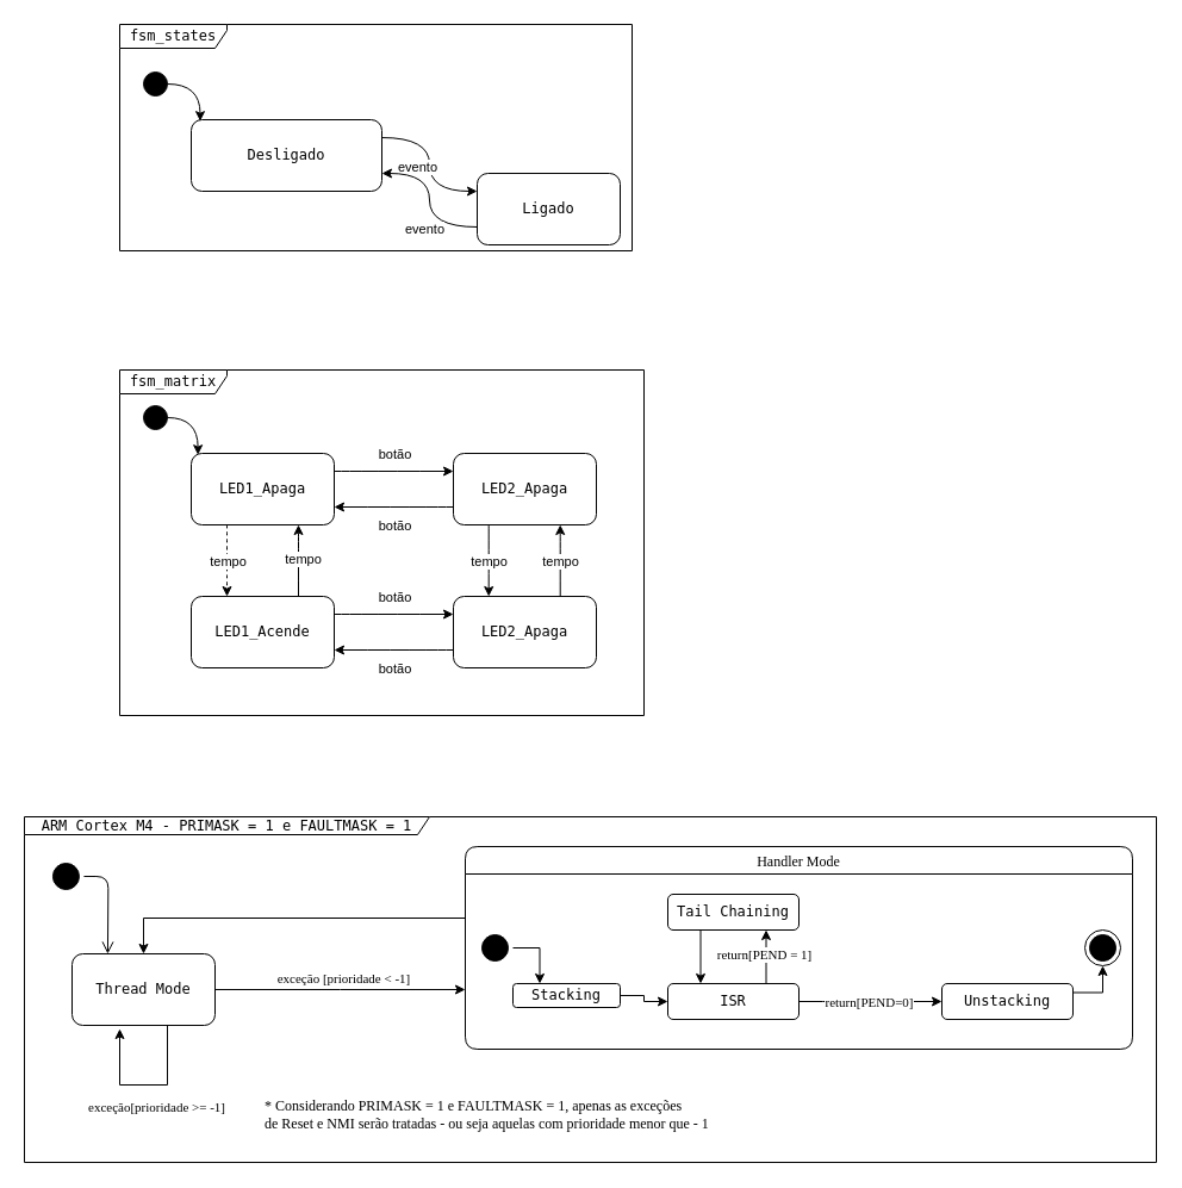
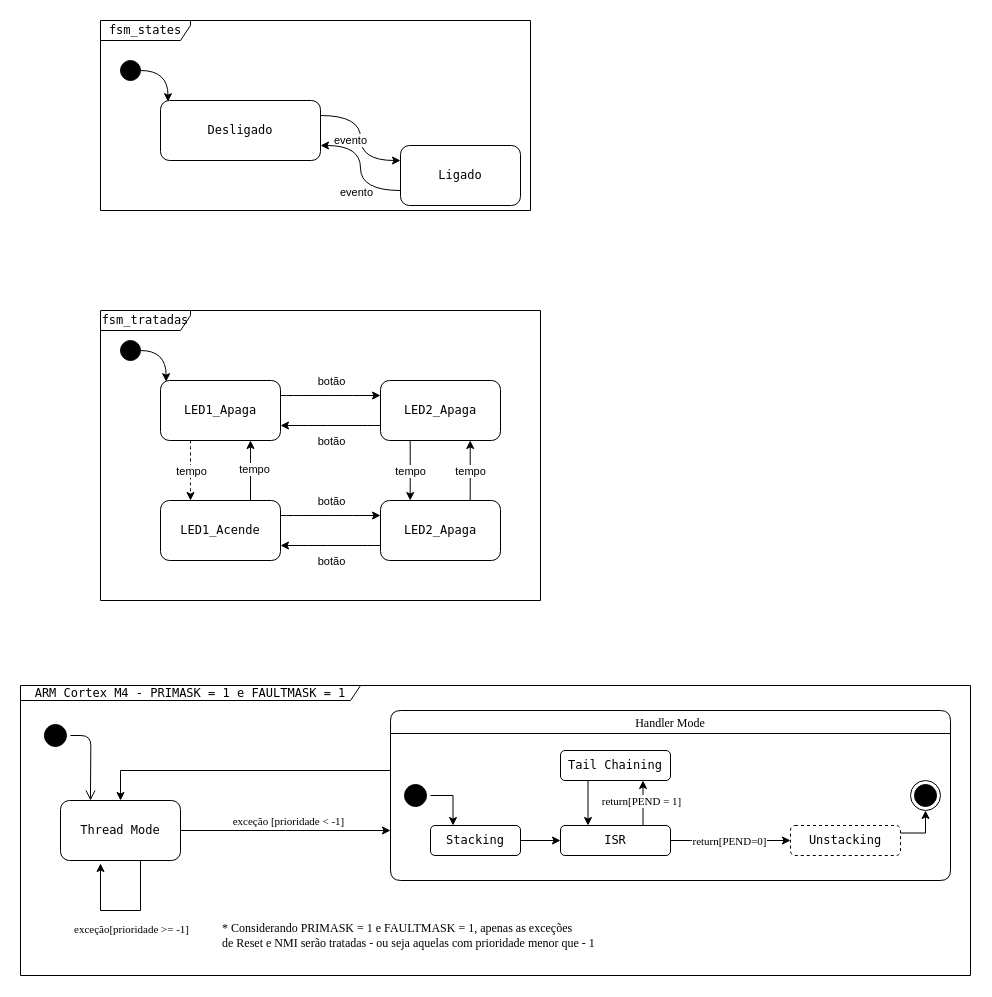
  <mxCell id="0" />
  <mxCell id="1" parent="0" />
  <mxCell id="2" value="&lt;pre&gt;ARM Cortex M4 - PRIMASK = 1 e FAULTMASK = 1&lt;/pre&gt;" style="shape=umlFrame;whiteSpace=wrap;html=1;width=340;height=15;" vertex="1" parent="1"><mxGeometry x="20" y="685" width="950" height="290" as="geometry" /></mxCell>
- <mxCell id="3" value="&lt;pre&gt;fsm_matrix&lt;/pre&gt;" style="shape=umlFrame;whiteSpace=wrap;html=1;width=90;height=20;" parent="1" vertex="1"><mxGeometry x="100" y="310" width="440" height="290" as="geometry" /></mxCell>
+ <mxCell id="3" value="&lt;pre&gt;fsm_tratadas&lt;/pre&gt;" style="shape=umlFrame;whiteSpace=wrap;html=1;width=90;height=20;" parent="1" vertex="1"><mxGeometry x="100" y="310" width="440" height="290" as="geometry" /></mxCell>
  <mxCell id="4" value="&lt;pre&gt;fsm_states&lt;/pre&gt;" style="shape=umlFrame;whiteSpace=wrap;html=1;width=90;height=20;" parent="1" vertex="1"><mxGeometry x="100" y="20" width="430" height="190" as="geometry" /></mxCell>
  <mxCell id="5" style="edgeStyle=orthogonalEdgeStyle;orthogonalLoop=1;jettySize=auto;html=1;entryX=0.047;entryY=0.02;entryDx=0;entryDy=0;exitX=1;exitY=0.5;exitDx=0;exitDy=0;curved=1;entryPerimeter=0;" parent="1" source="6" target="9" edge="1"><mxGeometry relative="1" as="geometry" /></mxCell>
  <mxCell id="6" value="" style="shape=ellipse;html=1;fillColor=#000000;fontSize=18;fontColor=#ffffff;" parent="1" vertex="1"><mxGeometry x="120" y="60" width="20" height="20" as="geometry" /></mxCell>
  <mxCell id="7" style="edgeStyle=orthogonalEdgeStyle;curved=1;orthogonalLoop=1;jettySize=auto;html=1;exitX=1;exitY=0.25;exitDx=0;exitDy=0;entryX=0;entryY=0.25;entryDx=0;entryDy=0;" parent="1" source="9" target="12" edge="1"><mxGeometry relative="1" as="geometry" /></mxCell>
  <mxCell id="8" value="evento" style="edgeLabel;html=1;align=center;verticalAlign=middle;resizable=0;points=[];" parent="7" vertex="1" connectable="0"><mxGeometry x="0.24" y="1" relative="1" as="geometry"><mxPoint x="-12" y="-14" as="offset" /></mxGeometry></mxCell>
  <mxCell id="9" value="&lt;pre&gt;Desligado&lt;/pre&gt;" style="rounded=1;whiteSpace=wrap;html=1;" parent="1" vertex="1"><mxGeometry x="160" y="100" width="160" height="60" as="geometry" /></mxCell>
  <mxCell id="10" style="edgeStyle=orthogonalEdgeStyle;curved=1;orthogonalLoop=1;jettySize=auto;html=1;exitX=0;exitY=0.75;exitDx=0;exitDy=0;entryX=1;entryY=0.75;entryDx=0;entryDy=0;" parent="1" source="12" target="9" edge="1"><mxGeometry relative="1" as="geometry" /></mxCell>
  <mxCell id="11" value="evento" style="edgeLabel;html=1;align=center;verticalAlign=middle;resizable=0;points=[];" parent="10" vertex="1" connectable="0"><mxGeometry x="-0.114" y="-1" relative="1" as="geometry"><mxPoint x="-6" y="16" as="offset" /></mxGeometry></mxCell>
  <mxCell id="12" value="&lt;pre&gt;Ligado&lt;/pre&gt;" style="rounded=1;whiteSpace=wrap;html=1;" parent="1" vertex="1"><mxGeometry x="400" y="145" width="120" height="60" as="geometry" /></mxCell>
  <mxCell id="13" style="edgeStyle=orthogonalEdgeStyle;orthogonalLoop=1;jettySize=auto;html=1;entryX=0.047;entryY=0.02;entryDx=0;entryDy=0;exitX=1;exitY=0.5;exitDx=0;exitDy=0;curved=1;entryPerimeter=0;" parent="1" source="14" target="19" edge="1"><mxGeometry relative="1" as="geometry" /></mxCell>
  <mxCell id="14" value="" style="shape=ellipse;html=1;fillColor=#000000;fontSize=18;fontColor=#ffffff;" parent="1" vertex="1"><mxGeometry x="120" y="340" width="20" height="20" as="geometry" /></mxCell>
  <mxCell id="15" style="edgeStyle=orthogonalEdgeStyle;curved=1;orthogonalLoop=1;jettySize=auto;html=1;exitX=1;exitY=0.25;exitDx=0;exitDy=0;entryX=0;entryY=0.25;entryDx=0;entryDy=0;" parent="1" source="19" target="22" edge="1"><mxGeometry relative="1" as="geometry" /></mxCell>
  <mxCell id="16" value="botão" style="edgeLabel;html=1;align=center;verticalAlign=middle;resizable=0;points=[];" parent="15" vertex="1" connectable="0"><mxGeometry x="0.24" y="1" relative="1" as="geometry"><mxPoint x="-12" y="-14" as="offset" /></mxGeometry></mxCell>
  <mxCell id="17" style="edgeStyle=orthogonalEdgeStyle;curved=1;orthogonalLoop=1;jettySize=auto;html=1;exitX=0.25;exitY=1;exitDx=0;exitDy=0;entryX=0.25;entryY=0;entryDx=0;entryDy=0;dashed=1;" parent="1" source="19" target="25" edge="1"><mxGeometry relative="1" as="geometry" /></mxCell>
  <mxCell id="18" value="tempo" style="edgeLabel;html=1;align=center;verticalAlign=middle;resizable=0;points=[];" parent="17" vertex="1" connectable="0"><mxGeometry x="-0.235" y="-2" relative="1" as="geometry"><mxPoint x="2" y="7" as="offset" /></mxGeometry></mxCell>
  <mxCell id="19" value="&lt;pre&gt;LED1_Apaga&lt;/pre&gt;" style="rounded=1;whiteSpace=wrap;html=1;" parent="1" vertex="1"><mxGeometry x="160" y="380" width="120" height="60" as="geometry" /></mxCell>
  <mxCell id="20" style="edgeStyle=orthogonalEdgeStyle;curved=1;orthogonalLoop=1;jettySize=auto;html=1;exitX=0;exitY=0.75;exitDx=0;exitDy=0;entryX=1;entryY=0.75;entryDx=0;entryDy=0;" parent="1" source="22" target="19" edge="1"><mxGeometry relative="1" as="geometry" /></mxCell>
  <mxCell id="21" value="botão" style="edgeLabel;html=1;align=center;verticalAlign=middle;resizable=0;points=[];" parent="20" vertex="1" connectable="0"><mxGeometry x="-0.114" y="-1" relative="1" as="geometry"><mxPoint x="-6" y="16" as="offset" /></mxGeometry></mxCell>
  <mxCell id="22" value="&lt;pre&gt;LED2_Apaga&lt;/pre&gt;" style="rounded=1;whiteSpace=wrap;html=1;" parent="1" vertex="1"><mxGeometry x="380" y="380" width="120" height="60" as="geometry" /></mxCell>
  <mxCell id="23" style="edgeStyle=orthogonalEdgeStyle;curved=1;orthogonalLoop=1;jettySize=auto;html=1;exitX=1;exitY=0.25;exitDx=0;exitDy=0;entryX=0;entryY=0.25;entryDx=0;entryDy=0;" parent="1" source="25" target="28" edge="1"><mxGeometry relative="1" as="geometry" /></mxCell>
  <mxCell id="24" value="botão" style="edgeLabel;html=1;align=center;verticalAlign=middle;resizable=0;points=[];" parent="23" vertex="1" connectable="0"><mxGeometry x="0.24" y="1" relative="1" as="geometry"><mxPoint x="-12" y="-14" as="offset" /></mxGeometry></mxCell>
  <mxCell id="25" value="&lt;pre&gt;LED1_Acende&lt;/pre&gt;" style="rounded=1;whiteSpace=wrap;html=1;" parent="1" vertex="1"><mxGeometry x="160" y="500" width="120" height="60" as="geometry" /></mxCell>
  <mxCell id="26" style="edgeStyle=orthogonalEdgeStyle;curved=1;orthogonalLoop=1;jettySize=auto;html=1;exitX=0;exitY=0.75;exitDx=0;exitDy=0;entryX=1;entryY=0.75;entryDx=0;entryDy=0;" parent="1" source="28" target="25" edge="1"><mxGeometry relative="1" as="geometry" /></mxCell>
  <mxCell id="27" value="botão" style="edgeLabel;html=1;align=center;verticalAlign=middle;resizable=0;points=[];" parent="26" vertex="1" connectable="0"><mxGeometry x="-0.114" y="-1" relative="1" as="geometry"><mxPoint x="-6" y="16" as="offset" /></mxGeometry></mxCell>
  <mxCell id="28" value="&lt;pre&gt;LED2_Apaga&lt;/pre&gt;" style="rounded=1;whiteSpace=wrap;html=1;" parent="1" vertex="1"><mxGeometry x="380" y="500" width="120" height="60" as="geometry" /></mxCell>
  <mxCell id="29" style="edgeStyle=orthogonalEdgeStyle;curved=1;orthogonalLoop=1;jettySize=auto;html=1;exitX=0.25;exitY=1;exitDx=0;exitDy=0;entryX=0.25;entryY=0;entryDx=0;entryDy=0;startArrow=classic;startFill=1;endArrow=none;endFill=0;" parent="1" edge="1"><mxGeometry relative="1" as="geometry"><mxPoint x="250" y="440" as="sourcePoint" /><mxPoint x="250" y="500" as="targetPoint" /></mxGeometry></mxCell>
  <mxCell id="30" value="tempo" style="edgeLabel;html=1;align=center;verticalAlign=middle;resizable=0;points=[];" parent="1" vertex="1" connectable="0"><mxGeometry x="210" y="469.997" as="geometry"><mxPoint x="43" y="-1" as="offset" /></mxGeometry></mxCell>
  <mxCell id="31" style="edgeStyle=orthogonalEdgeStyle;curved=1;orthogonalLoop=1;jettySize=auto;html=1;exitX=0.25;exitY=1;exitDx=0;exitDy=0;entryX=0.25;entryY=0;entryDx=0;entryDy=0;" parent="1" edge="1"><mxGeometry relative="1" as="geometry"><mxPoint x="409.71" y="440" as="sourcePoint" /><mxPoint x="409.71" y="500" as="targetPoint" /></mxGeometry></mxCell>
  <mxCell id="32" value="tempo" style="edgeLabel;html=1;align=center;verticalAlign=middle;resizable=0;points=[];" parent="31" vertex="1" connectable="0"><mxGeometry x="-0.235" y="-2" relative="1" as="geometry"><mxPoint x="2" y="7" as="offset" /></mxGeometry></mxCell>
  <mxCell id="33" style="edgeStyle=orthogonalEdgeStyle;curved=1;orthogonalLoop=1;jettySize=auto;html=1;exitX=0.25;exitY=1;exitDx=0;exitDy=0;entryX=0.25;entryY=0;entryDx=0;entryDy=0;startArrow=classic;startFill=1;endArrow=none;endFill=0;" parent="1" edge="1"><mxGeometry relative="1" as="geometry"><mxPoint x="469.71" y="440" as="sourcePoint" /><mxPoint x="469.71" y="500" as="targetPoint" /></mxGeometry></mxCell>
  <mxCell id="34" value="tempo" style="edgeLabel;html=1;align=center;verticalAlign=middle;resizable=0;points=[];" parent="1" vertex="1" connectable="0"><mxGeometry x="453" y="477.857" as="geometry"><mxPoint x="16" y="-7" as="offset" /></mxGeometry></mxCell>
  <mxCell id="35" style="edgeStyle=orthogonalEdgeStyle;rounded=0;orthogonalLoop=1;jettySize=auto;html=1;fontFamily=Lucida Console;" edge="1" parent="1" source="37"><mxGeometry relative="1" as="geometry"><mxPoint x="390" y="830" as="targetPoint" /></mxGeometry></mxCell>
  <mxCell id="36" value="exceção [prioridade &amp;lt; -1]" style="edgeLabel;html=1;align=center;verticalAlign=middle;resizable=0;points=[];fontFamily=Lucida Console;" vertex="1" connectable="0" parent="35"><mxGeometry x="0.085" y="-3" relative="1" as="geometry"><mxPoint x="-6" y="-13" as="offset" /></mxGeometry></mxCell>
  <mxCell id="37" value="&lt;pre&gt;Thread Mode&lt;/pre&gt;" style="rounded=1;whiteSpace=wrap;html=1;" vertex="1" parent="1"><mxGeometry x="60" y="800" width="120" height="60" as="geometry" /></mxCell>
  <mxCell id="38" style="edgeStyle=orthogonalEdgeStyle;rounded=0;orthogonalLoop=1;jettySize=auto;html=1;exitX=0;exitY=0.25;exitDx=0;exitDy=0;entryX=0.5;entryY=0;entryDx=0;entryDy=0;fontFamily=Lucida Console;" edge="1" parent="1" source="39" target="37"><mxGeometry relative="1" as="geometry"><Array as="points"><mxPoint x="390" y="770" /><mxPoint x="120" y="770" /></Array></mxGeometry></mxCell>
  <mxCell id="39" value="Handler Mode" style="swimlane;rounded=1;fontFamily=Lucida Console;fontStyle=0" vertex="1" parent="1"><mxGeometry x="390" y="710" width="560" height="170" as="geometry" /></mxCell>
  <mxCell id="40" style="edgeStyle=orthogonalEdgeStyle;rounded=0;orthogonalLoop=1;jettySize=auto;html=1;exitX=0.75;exitY=0;exitDx=0;exitDy=0;entryX=0.75;entryY=1;entryDx=0;entryDy=0;fontFamily=Lucida Console;strokeColor=#000000;" edge="1" parent="39" source="42" target="53"><mxGeometry relative="1" as="geometry" /></mxCell>
  <mxCell id="41" value="return[PEND = 1]" style="edgeLabel;html=1;align=center;verticalAlign=middle;resizable=0;points=[];fontFamily=Lucida Console;" vertex="1" connectable="0" parent="40"><mxGeometry x="-0.242" y="1" relative="1" as="geometry"><mxPoint x="-1" y="-8" as="offset" /></mxGeometry></mxCell>
  <mxCell id="42" value="&lt;pre&gt;ISR&lt;/pre&gt;" style="rounded=1;whiteSpace=wrap;html=1;" vertex="1" parent="39"><mxGeometry x="170" y="115" width="110" height="30" as="geometry" /></mxCell>
  <mxCell id="43" style="edgeStyle=orthogonalEdgeStyle;rounded=0;orthogonalLoop=1;jettySize=auto;html=1;exitX=1;exitY=0.5;exitDx=0;exitDy=0;entryX=0;entryY=0.5;entryDx=0;entryDy=0;fontFamily=Lucida Console;strokeColor=#000000;" edge="1" parent="39" source="44" target="42"><mxGeometry relative="1" as="geometry" /></mxCell>
- <mxCell id="44" value="&lt;pre&gt;Stacking&lt;/pre&gt;" style="rounded=1;whiteSpace=wrap;html=1;" vertex="1" parent="39"><mxGeometry x="40" y="115" width="90" height="20" as="geometry" /></mxCell>
- <mxCell id="45" value="&lt;pre&gt;Unstacking&lt;/pre&gt;" style="rounded=1;whiteSpace=wrap;html=1;" vertex="1" parent="39"><mxGeometry x="400" y="115" width="110" height="30" as="geometry" /></mxCell>
+ <mxCell id="44" value="&lt;pre&gt;Stacking&lt;/pre&gt;" style="rounded=1;whiteSpace=wrap;html=1;" vertex="1" parent="39"><mxGeometry x="40" y="115" width="90" height="30" as="geometry" /></mxCell>
+ <mxCell id="45" value="&lt;pre&gt;Unstacking&lt;/pre&gt;" style="rounded=1;whiteSpace=wrap;html=1;dashed=1;" vertex="1" parent="39"><mxGeometry x="400" y="115" width="110" height="30" as="geometry" /></mxCell>
  <mxCell id="46" value="" style="ellipse;html=1;shape=endState;fillColor=#000000;rounded=1;fontFamily=Lucida Console;" vertex="1" parent="39"><mxGeometry x="520" y="70" width="30" height="30" as="geometry" /></mxCell>
  <mxCell id="47" style="edgeStyle=orthogonalEdgeStyle;rounded=0;orthogonalLoop=1;jettySize=auto;html=1;exitX=1;exitY=0.25;exitDx=0;exitDy=0;entryX=0.5;entryY=1;entryDx=0;entryDy=0;fontFamily=Lucida Console;strokeColor=#000000;" edge="1" parent="39" source="45" target="46"><mxGeometry relative="1" as="geometry" /></mxCell>
  <mxCell id="48" style="edgeStyle=orthogonalEdgeStyle;rounded=0;orthogonalLoop=1;jettySize=auto;html=1;exitX=1;exitY=0.5;exitDx=0;exitDy=0;entryX=0.25;entryY=0;entryDx=0;entryDy=0;fontFamily=Lucida Console;strokeColor=#000000;" edge="1" parent="39" source="49" target="44"><mxGeometry relative="1" as="geometry" /></mxCell>
  <mxCell id="49" value="" style="ellipse;html=1;shape=startState;fillColor=#000000;rounded=1;fontFamily=Lucida Console;" vertex="1" parent="39"><mxGeometry x="10" y="70" width="30" height="30" as="geometry" /></mxCell>
  <mxCell id="50" style="edgeStyle=orthogonalEdgeStyle;rounded=0;orthogonalLoop=1;jettySize=auto;html=1;exitX=1;exitY=0.5;exitDx=0;exitDy=0;entryX=0;entryY=0.5;entryDx=0;entryDy=0;fontFamily=Lucida Console;strokeColor=#000000;" edge="1" parent="39" source="42" target="45"><mxGeometry relative="1" as="geometry"><Array as="points"><mxPoint x="300" y="130" /><mxPoint x="300" y="130" /></Array></mxGeometry></mxCell>
  <mxCell id="51" value="return[PEND=0]" style="edgeLabel;html=1;align=center;verticalAlign=middle;resizable=0;points=[];fontFamily=Lucida Console;" vertex="1" connectable="0" parent="50"><mxGeometry x="-0.73" relative="1" as="geometry"><mxPoint x="42" as="offset" /></mxGeometry></mxCell>
  <mxCell id="52" style="edgeStyle=orthogonalEdgeStyle;rounded=0;orthogonalLoop=1;jettySize=auto;html=1;exitX=0.25;exitY=1;exitDx=0;exitDy=0;entryX=0.25;entryY=0;entryDx=0;entryDy=0;fontFamily=Lucida Console;strokeColor=#000000;" edge="1" parent="39" source="53" target="42"><mxGeometry relative="1" as="geometry" /></mxCell>
  <mxCell id="53" value="&lt;pre&gt;Tail Chaining&lt;/pre&gt;" style="rounded=1;whiteSpace=wrap;html=1;" vertex="1" parent="39"><mxGeometry x="170" y="40" width="110" height="30" as="geometry" /></mxCell>
  <mxCell id="54" style="edgeStyle=orthogonalEdgeStyle;rounded=0;orthogonalLoop=1;jettySize=auto;html=1;exitX=0.5;exitY=1;exitDx=0;exitDy=0;fontFamily=Lucida Console;" edge="1" parent="1" source="37"><mxGeometry relative="1" as="geometry"><mxPoint x="100" y="863" as="targetPoint" /><Array as="points"><mxPoint x="140" y="860" /><mxPoint x="140" y="910" /><mxPoint x="100" y="910" /></Array></mxGeometry></mxCell>
  <mxCell id="55" value="exceção[prioridade &amp;gt;= -1]" style="edgeLabel;html=1;align=center;verticalAlign=middle;resizable=0;points=[];fontFamily=Lucida Console;" vertex="1" connectable="0" parent="54"><mxGeometry x="-0.543" y="1" relative="1" as="geometry"><mxPoint x="-11" y="52" as="offset" /></mxGeometry></mxCell>
  <mxCell id="56" value="" style="ellipse;html=1;shape=startState;fillColor=#000000;rounded=1;fontFamily=Lucida Console;" vertex="1" parent="1"><mxGeometry x="39.94" y="720" width="30" height="30" as="geometry" /></mxCell>
  <mxCell id="57" value="" style="edgeStyle=orthogonalEdgeStyle;html=1;verticalAlign=bottom;endArrow=open;endSize=8;fontFamily=Lucida Console;entryX=0.25;entryY=0;entryDx=0;entryDy=0;" edge="1" source="56" parent="1"><mxGeometry relative="1" as="geometry"><mxPoint x="89.94" y="800" as="targetPoint" /></mxGeometry></mxCell>
  <mxCell id="58" value="* Considerando PRIMASK = 1 e FAULTMASK = 1, apenas as exceções &lt;br&gt;de Reset e NMI serão tratadas - ou seja aquelas com prioridade menor que - 1" style="text;html=1;align=left;verticalAlign=middle;resizable=0;points=[];autosize=1;strokeColor=none;fontFamily=Lucida Console;" vertex="1" parent="1"><mxGeometry x="220" y="920" width="440" height="30" as="geometry" /></mxCell>
